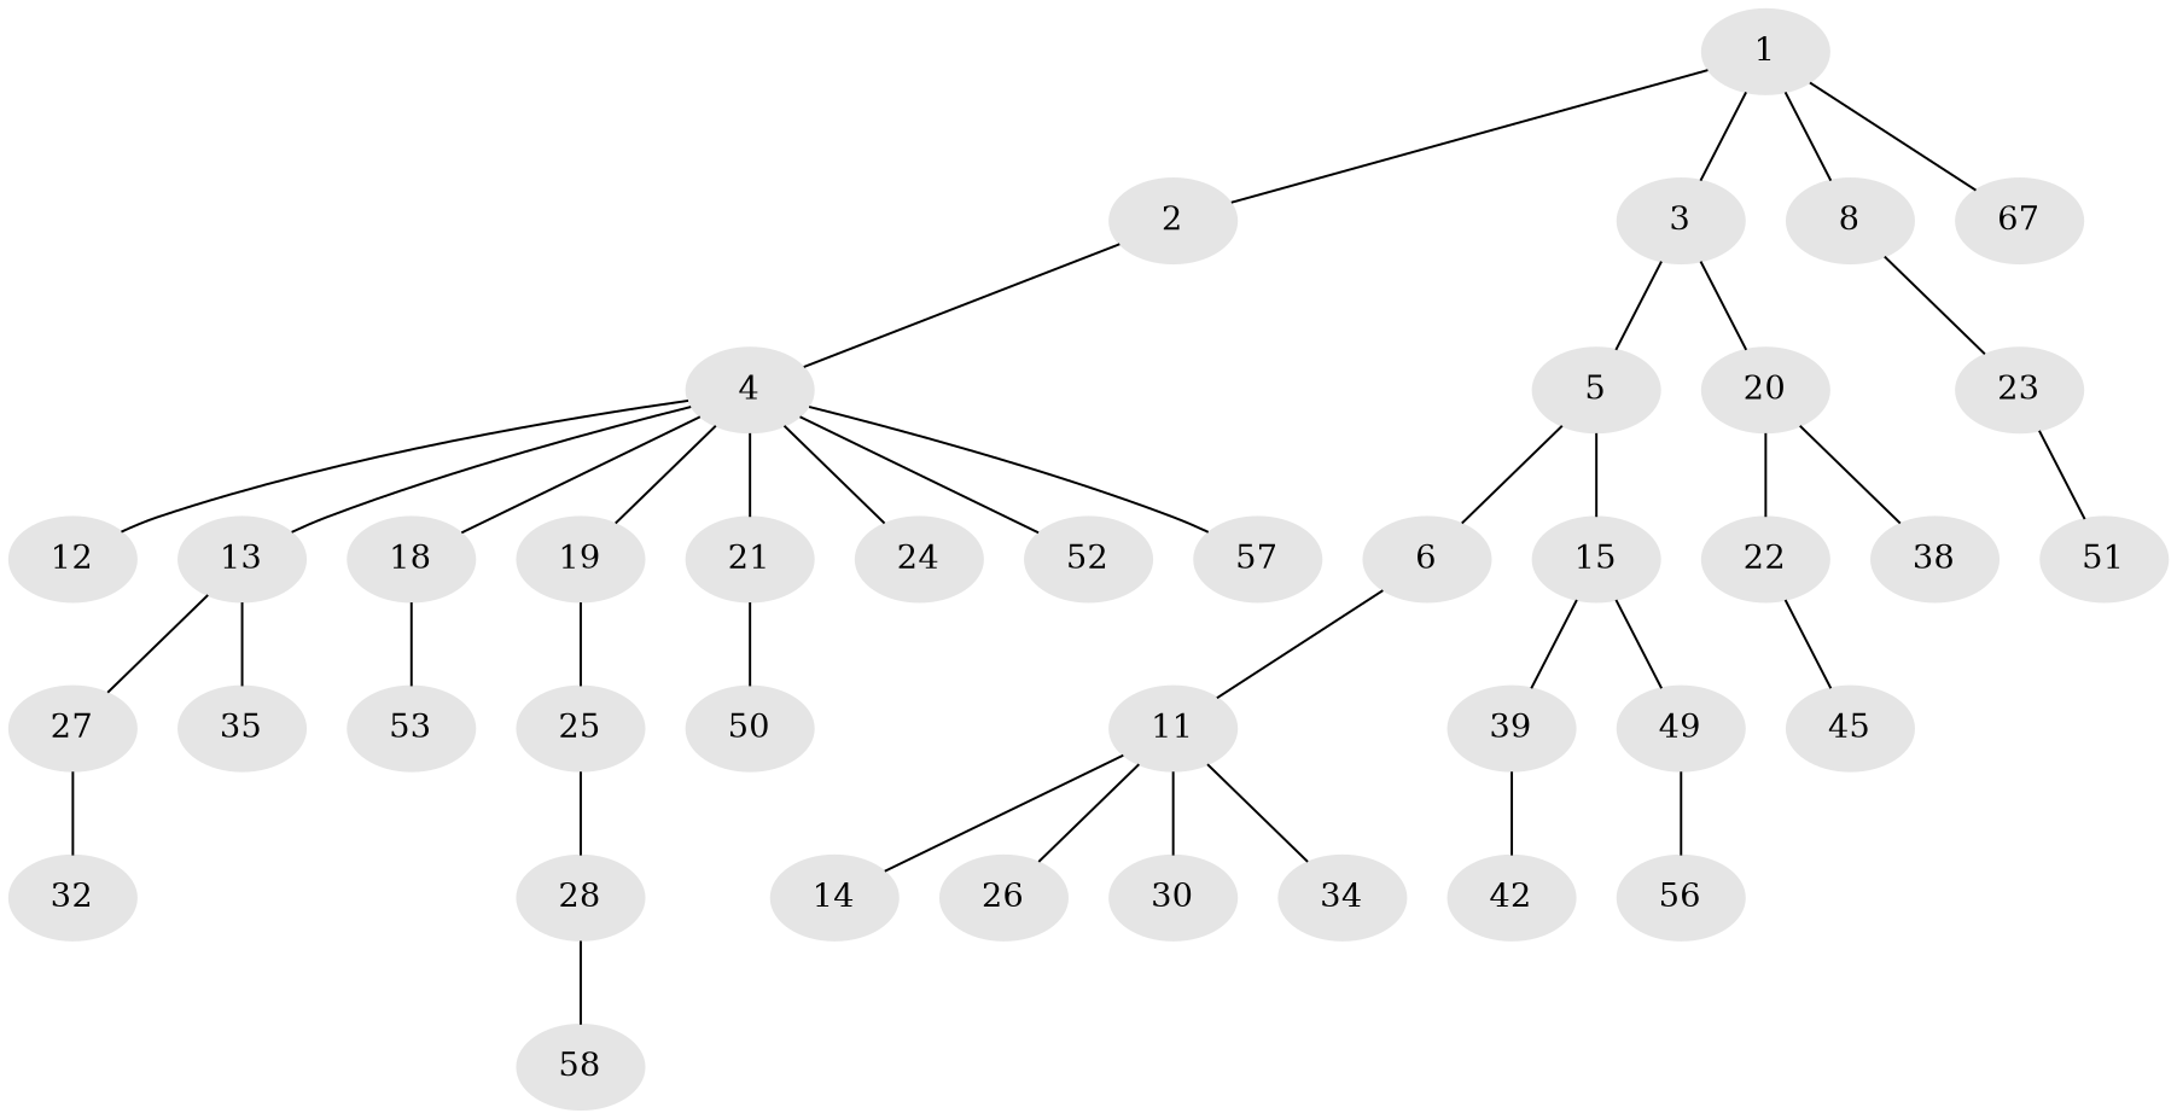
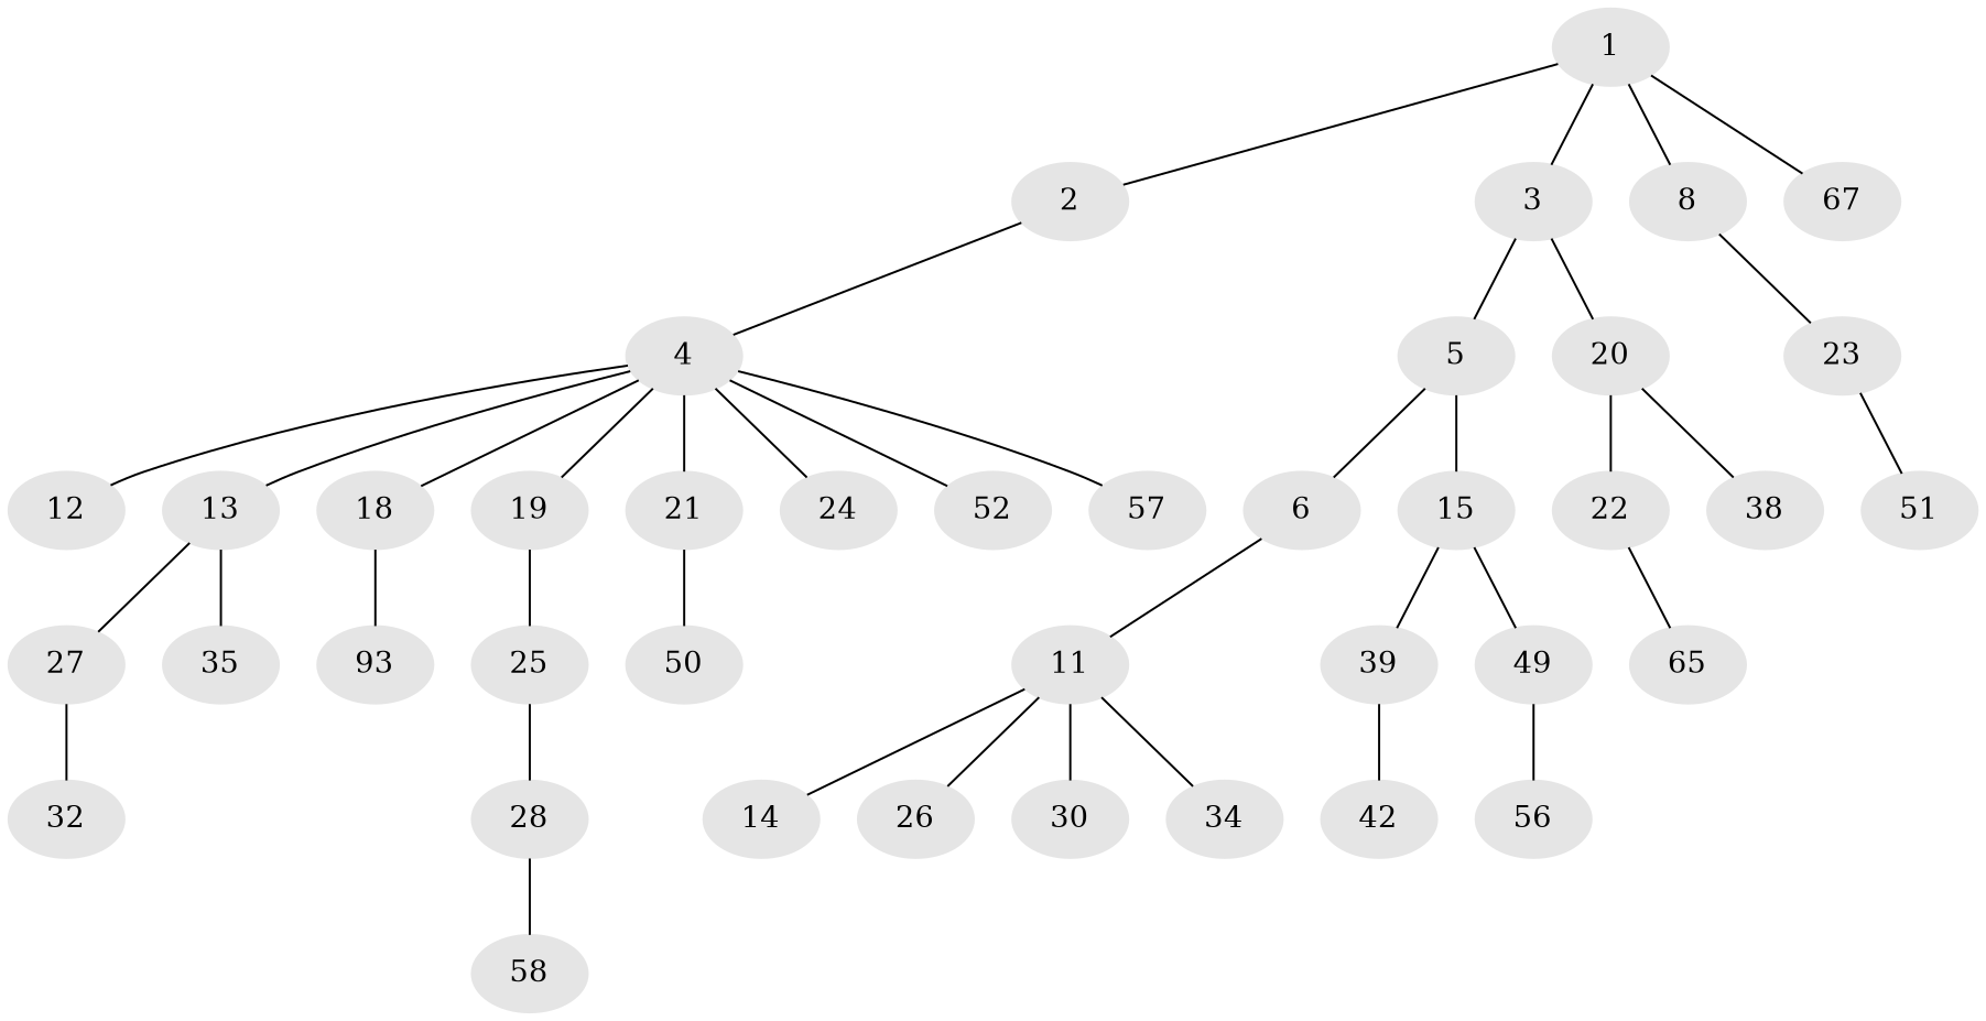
  graph {
    node [color=gray90 style=filled]
    1 [super="+16"]
    2
    3 [super="+10"]
    8 [super="+37"]
    n5 [label=67]
    4 [super="+9"]
    5 [super="+7"]
    20
    23 [super="+33"]
    12
    13 [super="+60"]
    18 [super="+44"]
    19 [super="+29"]
    21 [super="+48"]
    24
    52
    57
    6 [super="+51"]
    15 [super="+17"]
    11 [super="+59"]
    22 [super="+36"]
    38 [super="+40"]
    27 [super="+31"]
    35 [super="+46"]
-   53
+   53 [label=93]
    25
    50
    39 [super="+61"]
    49 [super="+58"]
    14
    26
    30
    34
    n34 [label=51]
    32
    42 [super="+43"]
    56
    28 [super="+41"]
-   45
+   45 [label=65]
    n40 [label=58]
    1 -- 2
    1 -- 3
    1 -- 8
    1 -- n5
    2 -- 4
    3 -- 5
    3 -- 20
    8 -- 23
    4 -- 12
    4 -- 13
    4 -- 18
    4 -- 19
    4 -- 21
    4 -- 24
    4 -- 52
    4 -- 57
    5 -- 6
    5 -- 15
    20 -- 22
    20 -- 38
    23 -- n34
    13 -- 27
    13 -- 35
    18 -- 53
    19 -- 25
    21 -- 50
    6 -- 11
    15 -- 39
    15 -- 49
    11 -- 14
    11 -- 26
    11 -- 30
    11 -- 34
    22 -- 45
    27 -- 32
    25 -- 28
    39 -- 42
    49 -- 56
    28 -- n40
  }
